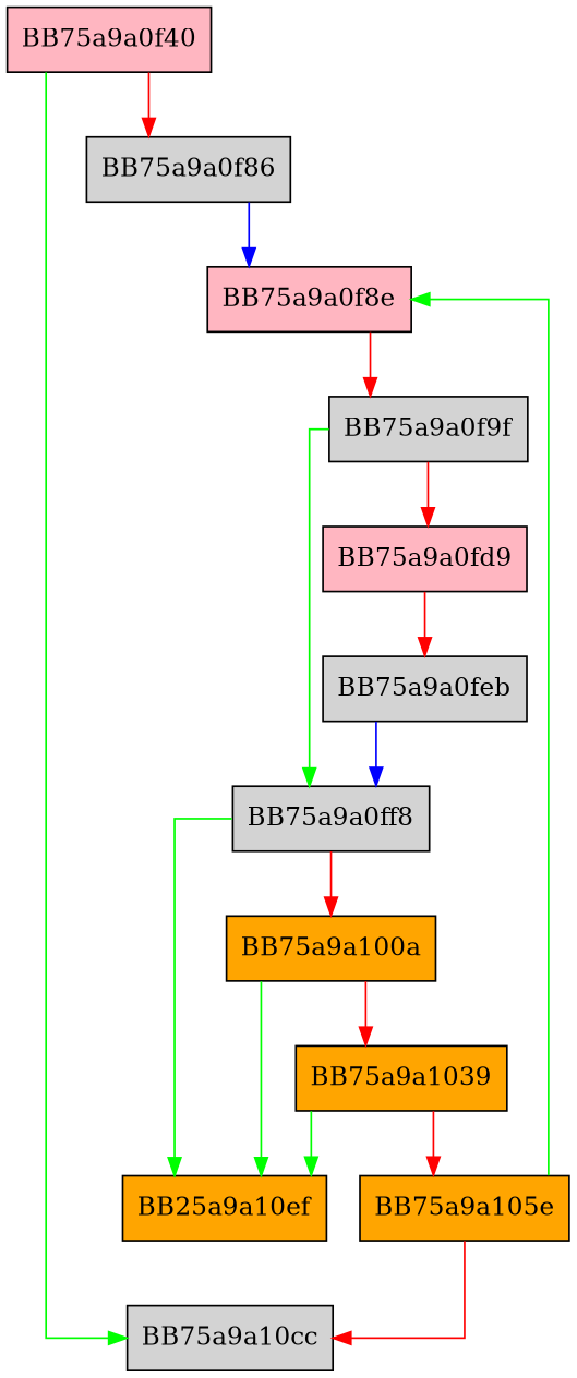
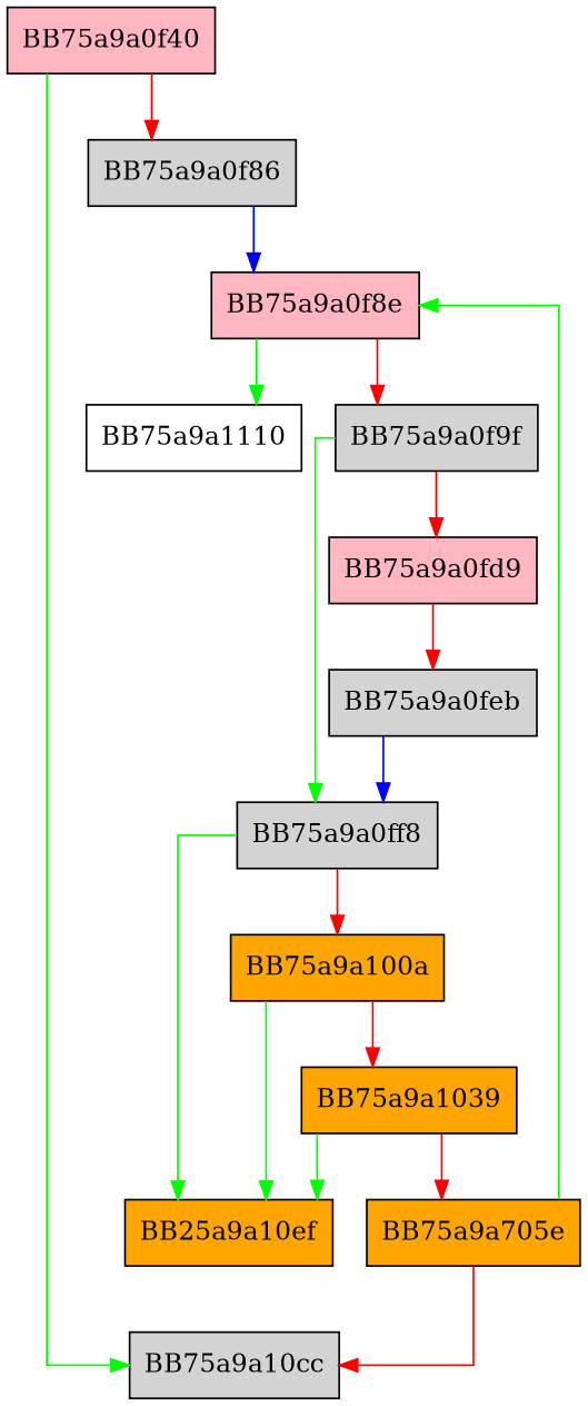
  digraph {
    splines=ortho
    node [fillcolor=lightgrey shape=box style=filled]
    edge [color=red]
    BB75a9a0f40 [fillcolor=lightpink]
    BB75a9a10cc
    BB75a9a0f86
    BB75a9a0f8e [fillcolor=lightpink]
+   BB75a9a1110 [fillcolor=white]
    BB75a9a0f9f
    BB75a9a0ff8
    BB75a9a0fd9 [fillcolor=lightpink]
    n9 [fillcolor=orange label=BB25a9a10ef]
    BB75a9a100a [fillcolor=orange]
    BB75a9a0feb
    BB75a9a1039 [fillcolor=orange]
-   BB75a9a105e [fillcolor=orange]
+   BB75a9a105e [fillcolor=orange label=BB75a9a705e]
    BB75a9a0f40 -> BB75a9a10cc [color=green]
    BB75a9a0f40 -> BB75a9a0f86
    BB75a9a0f86 -> BB75a9a0f8e [color=blue]
+   BB75a9a0f8e -> BB75a9a1110 [color=green]
    BB75a9a0f8e -> BB75a9a0f9f
    BB75a9a0f9f -> BB75a9a0ff8 [color=green]
    BB75a9a0f9f -> BB75a9a0fd9
    BB75a9a0ff8 -> n9 [color=green]
    BB75a9a0ff8 -> BB75a9a100a
    BB75a9a0fd9 -> BB75a9a0feb
    BB75a9a100a -> n9 [color=green]
    BB75a9a100a -> BB75a9a1039
    BB75a9a0feb -> BB75a9a0ff8 [color=blue]
    BB75a9a1039 -> n9 [color=green]
    BB75a9a1039 -> BB75a9a105e
    BB75a9a105e -> BB75a9a10cc
    BB75a9a105e -> BB75a9a0f8e [color=green]
  }
